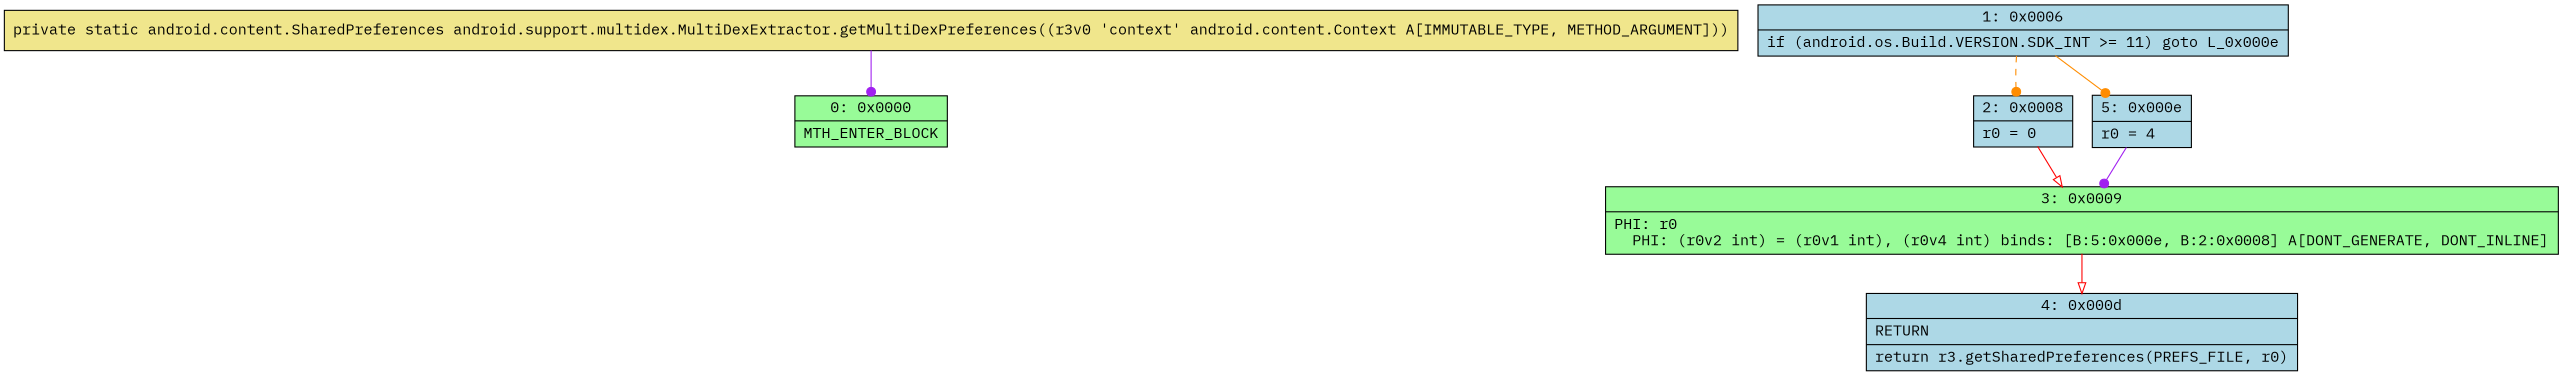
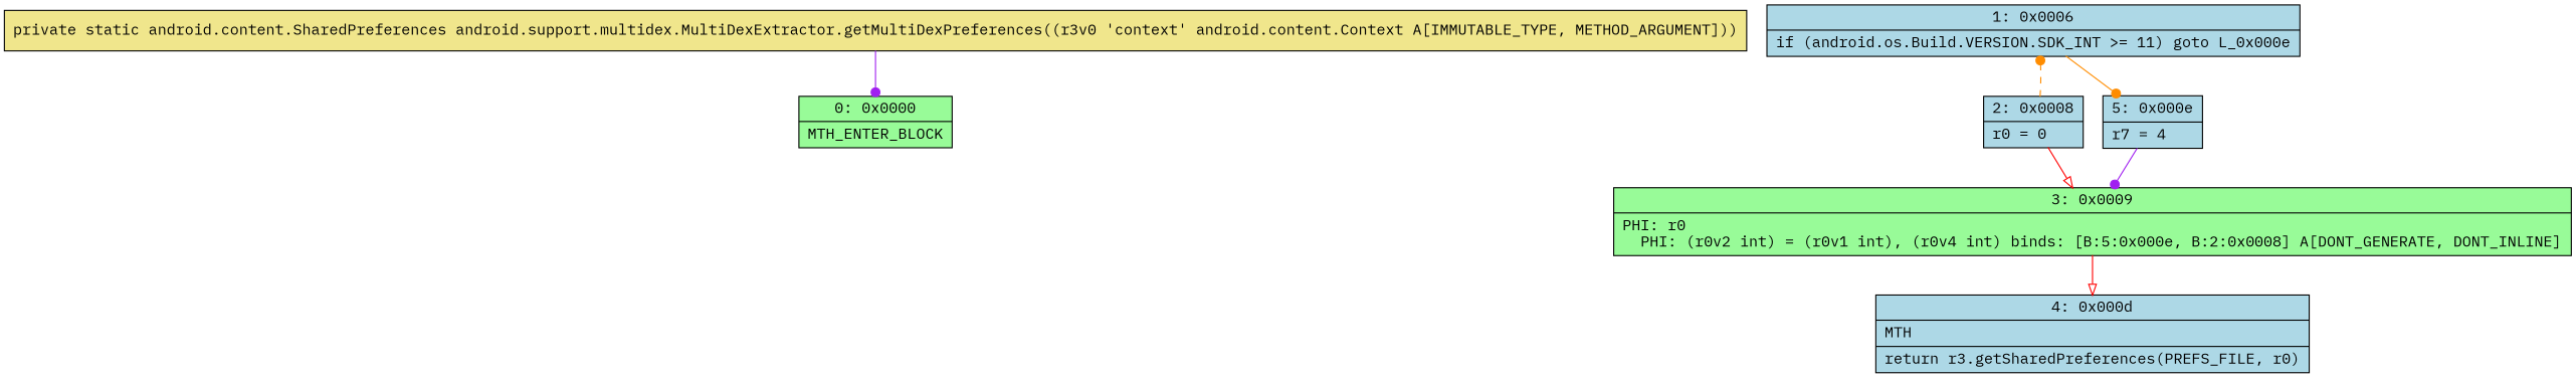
  digraph {
    fontname="IBM Plex Mono"
    node [fillcolor=lightblue fontname="IBM Plex Mono" shape=record style=filled]
    edge [arrowhead=dot color=darkorange fontname="IBM Plex Mono"]
    n1 [fillcolor=palegreen label="{0\:\ 0x0000|MTH_ENTER_BLOCK\l}"]
    n2 [label="{1\:\ 0x0006|if (android.os.Build.VERSION.SDK_INT \>= 11) goto L_0x000e\l}"]
    n3 [label="{2\:\ 0x0008|r0 = 0\l}"]
-   n4 [label="{5\:\ 0x000e|r0 = 4\l}"]
+   n4 [label="{5\:\ 0x000e|r7 = 4\l}"]
    n5 [fillcolor=palegreen label="{3\:\ 0x0009|PHI: r0 \l  PHI: (r0v2 int) = (r0v1 int), (r0v4 int) binds: [B:5:0x000e, B:2:0x0008] A[DONT_GENERATE, DONT_INLINE]\l}"]
-   n6 [label="{4\:\ 0x000d|RETURN\l|return r3.getSharedPreferences(PREFS_FILE, r0)\l}"]
+   n6 [label="{4\:\ 0x000d|MTH\l|return r3.getSharedPreferences(PREFS_FILE, r0)\l}"]
    n7 [fillcolor=khaki label="{private static android.content.SharedPreferences android.support.multidex.MultiDexExtractor.getMultiDexPreferences((r3v0 'context' android.content.Context A[IMMUTABLE_TYPE, METHOD_ARGUMENT])) }"]
-   n2 -> n3 [style=dashed]
+   n3 -> n2 [style=dashed]
    n2 -> n4
    n3 -> n5 [arrowhead=onormal color=red]
    n4 -> n5 [color=purple]
    n5 -> n6 [arrowhead=onormal color=red]
    n7 -> n1 [color=purple]
  }
